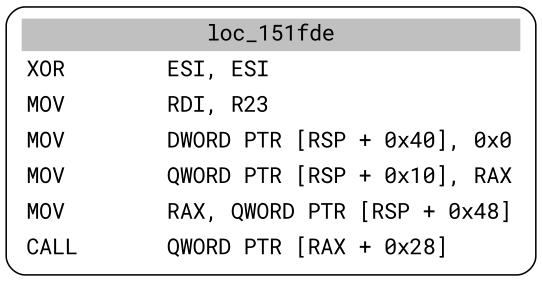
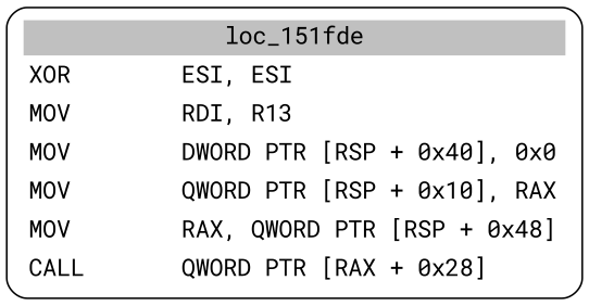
  digraph {
    rankdir=LR
    fontname="Roboto Mono"
-   n1 [fontname="Roboto Mono" label=<<table border="0" cellborder="0" cellpadding="3"><tr><td align="center" colspan="2" bgcolor="grey">loc_151fde</td></tr><tr><td align="left">XOR        ESI, ESI</td></tr><tr><td align="left">MOV        RDI, R23</td></tr><tr><td align="left">MOV        DWORD PTR [RSP + 0x40], 0x0</td></tr><tr><td align="left">MOV        QWORD PTR [RSP + 0x10], RAX</td></tr><tr><td align="left">MOV        RAX, QWORD PTR [RSP + 0x48]</td></tr><tr><td align="left">CALL       QWORD PTR [RAX + 0x28]</td></tr></table>> shape=Mrecord]
+   n1 [fontname="Roboto Mono" label=<<table border="0" cellborder="0" cellpadding="3"><tr><td align="center" colspan="2" bgcolor="grey">loc_151fde</td></tr><tr><td align="left">XOR        ESI, ESI</td></tr><tr><td align="left">MOV        RDI, R13</td></tr><tr><td align="left">MOV        DWORD PTR [RSP + 0x40], 0x0</td></tr><tr><td align="left">MOV        QWORD PTR [RSP + 0x10], RAX</td></tr><tr><td align="left">MOV        RAX, QWORD PTR [RSP + 0x48]</td></tr><tr><td align="left">CALL       QWORD PTR [RAX + 0x28]</td></tr></table>> shape=Mrecord]
  }
